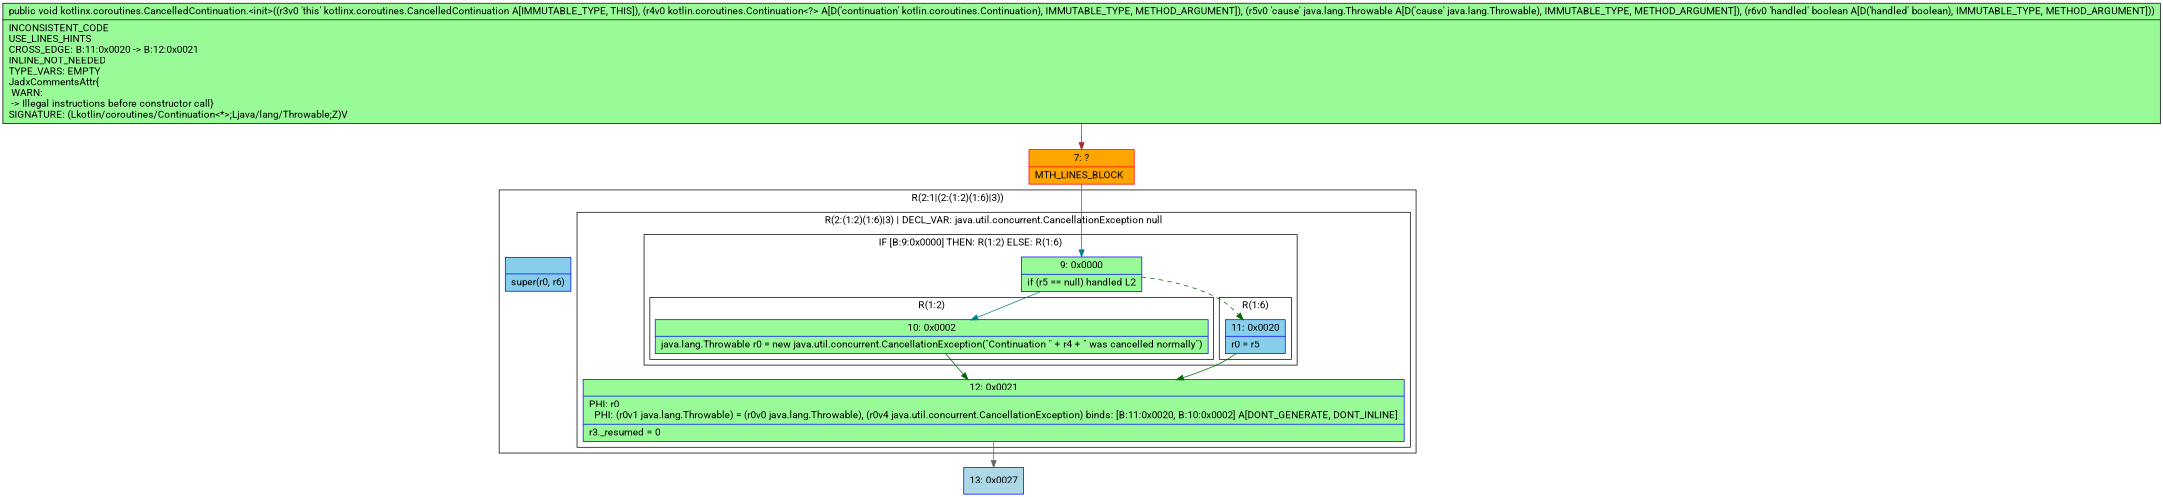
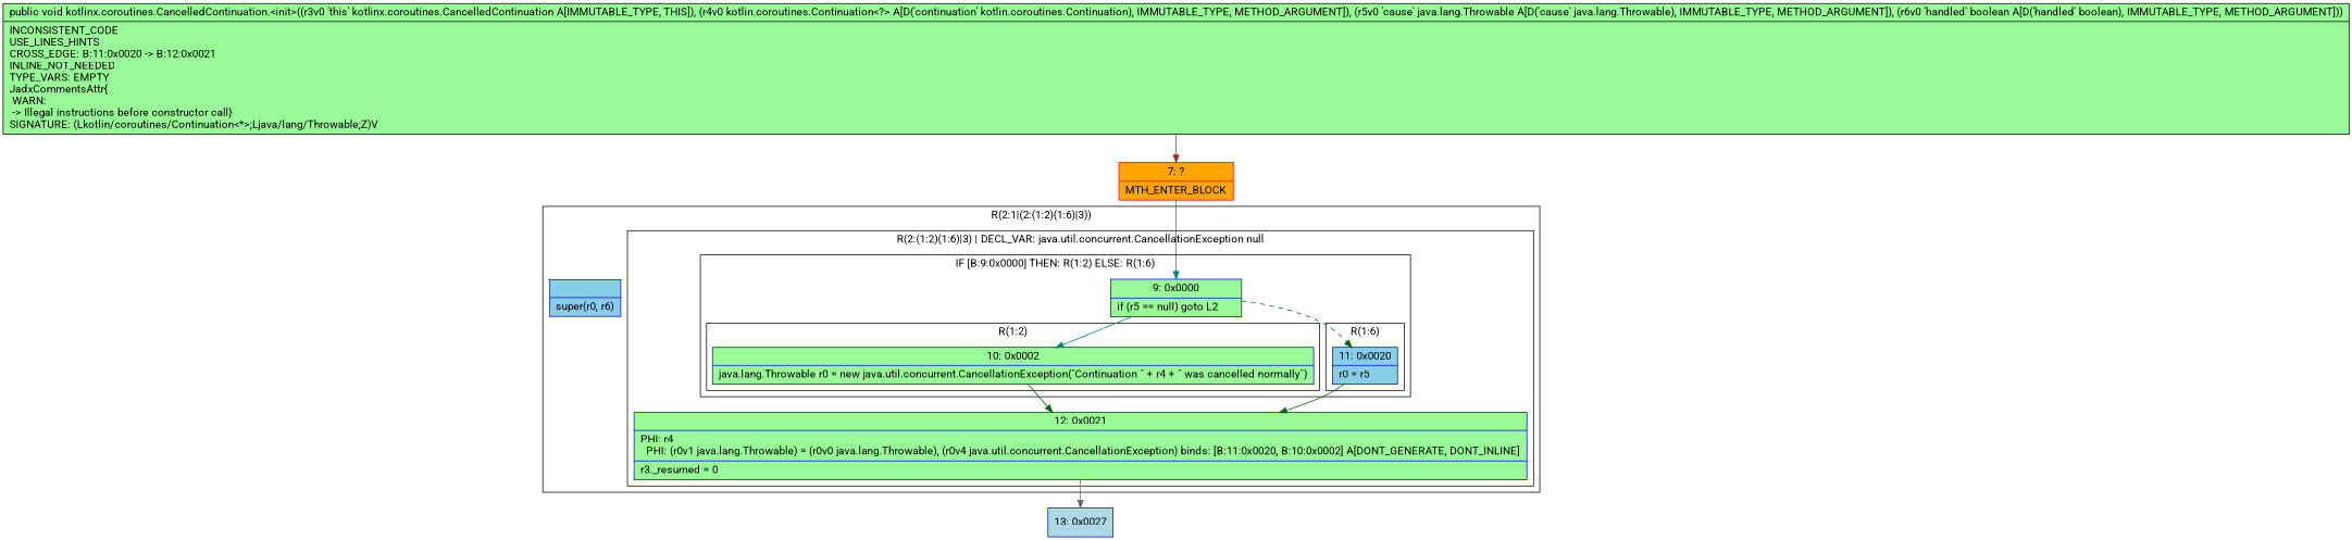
  digraph {
    fontname=Roboto
    node [color=blue fillcolor=palegreen fontname=Roboto shape=record style=filled]
    edge [color=darkgreen fontname=Roboto]
    n1 [label="{10\:\ 0x0002|java.lang.Throwable r0 = new java.util.concurrent.CancellationException(\"Continuation \" + r4 + \" was cancelled normally\")\l}"]
    n2 [fillcolor=skyblue label="{11\:\ 0x0020|r0 = r5\l}"]
-   n3 [label="{9\:\ 0x0000|if (r5 == null) handled L2\l}"]
-   n4 [label="{12\:\ 0x0021|PHI: r0 \l  PHI: (r0v1 java.lang.Throwable) = (r0v0 java.lang.Throwable), (r0v4 java.util.concurrent.CancellationException) binds: [B:11:0x0020, B:10:0x0002] A[DONT_GENERATE, DONT_INLINE]\l|r3._resumed = 0\l}"]
+   n3 [label="{9\:\ 0x0000|if (r5 == null) goto L2\l}"]
+   n4 [label="{12\:\ 0x0021|PHI: r4 \l  PHI: (r0v1 java.lang.Throwable) = (r0v0 java.lang.Throwable), (r0v4 java.util.concurrent.CancellationException) binds: [B:11:0x0020, B:10:0x0002] A[DONT_GENERATE, DONT_INLINE]\l|r3._resumed = 0\l}"]
    n5 [fillcolor=skyblue label="{|super(r0, r6)\l}"]
    n6 [fillcolor=lightblue label="{13\:\ 0x0027}"]
-   n7 [color=red fillcolor=orange label="{7\:\ ?|MTH_LINES_BLOCK\l}"]
+   n7 [color=red fillcolor=orange label="{7\:\ ?|MTH_ENTER_BLOCK\l}"]
    n8 [label="{public void kotlinx.coroutines.CancelledContinuation.\<init\>((r3v0 'this' kotlinx.coroutines.CancelledContinuation A[IMMUTABLE_TYPE, THIS]), (r4v0 kotlin.coroutines.Continuation\<?\> A[D('continuation' kotlin.coroutines.Continuation), IMMUTABLE_TYPE, METHOD_ARGUMENT]), (r5v0 'cause' java.lang.Throwable A[D('cause' java.lang.Throwable), IMMUTABLE_TYPE, METHOD_ARGUMENT]), (r6v0 'handled' boolean A[D('handled' boolean), IMMUTABLE_TYPE, METHOD_ARGUMENT]))  | INCONSISTENT_CODE\lUSE_LINES_HINTS\lCROSS_EDGE: B:11:0x0020 \-\> B:12:0x0021\lINLINE_NOT_NEEDED\lTYPE_VARS: EMPTY\lJadxCommentsAttr\{\l WARN: \l \-\> Illegal instructions before constructor call\}\lSIGNATURE: (Lkotlin\/coroutines\/Continuation\<*\>;Ljava\/lang\/Throwable;Z)V\l}" color=""]
    subgraph cluster_1 {
      label="R(2:1|(2:(1:2)(1:6)|3))"
      n5
      subgraph cluster_2 {
        label="R(2:(1:2)(1:6)|3) | DECL_VAR: java.util.concurrent.CancellationException null\l"
        n4
        subgraph cluster_3 {
          label="IF [B:9:0x0000] THEN: R(1:2) ELSE: R(1:6)"
          n3
          subgraph cluster_4 {
            label="R(1:2)"
            n1
          }
          subgraph cluster_5 {
            label="R(1:6)"
            n2
          }
        }
      }
    }
    n1 -> n4
    n2 -> n4
    n3 -> n1 [color=teal]
    n3 -> n2 [style=dashed]
    n4 -> n6 [color=gray40]
    n7 -> n3 [color=teal]
    n8 -> n7 [color=brown]
  }
